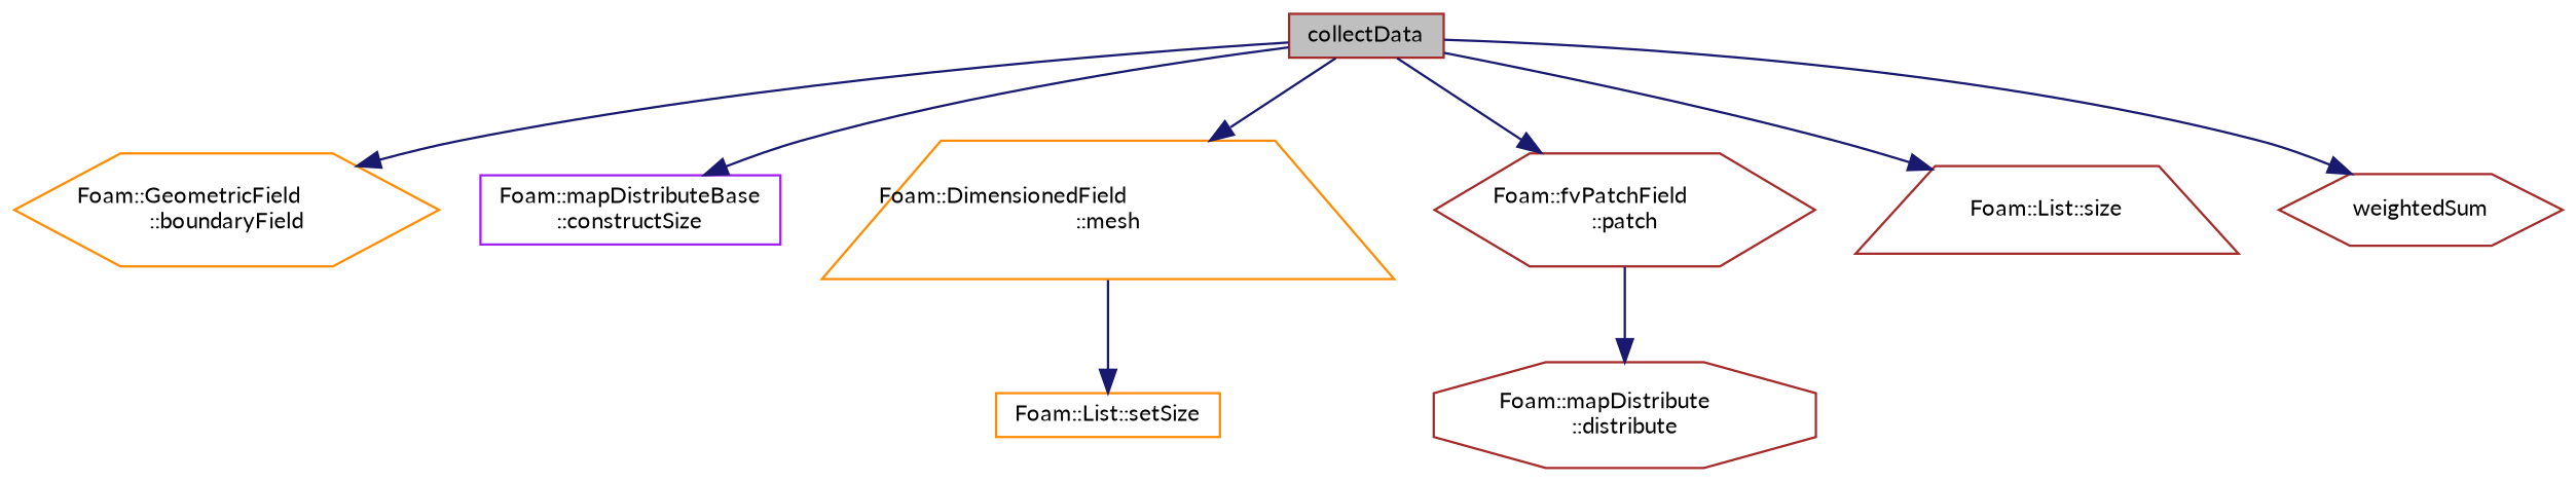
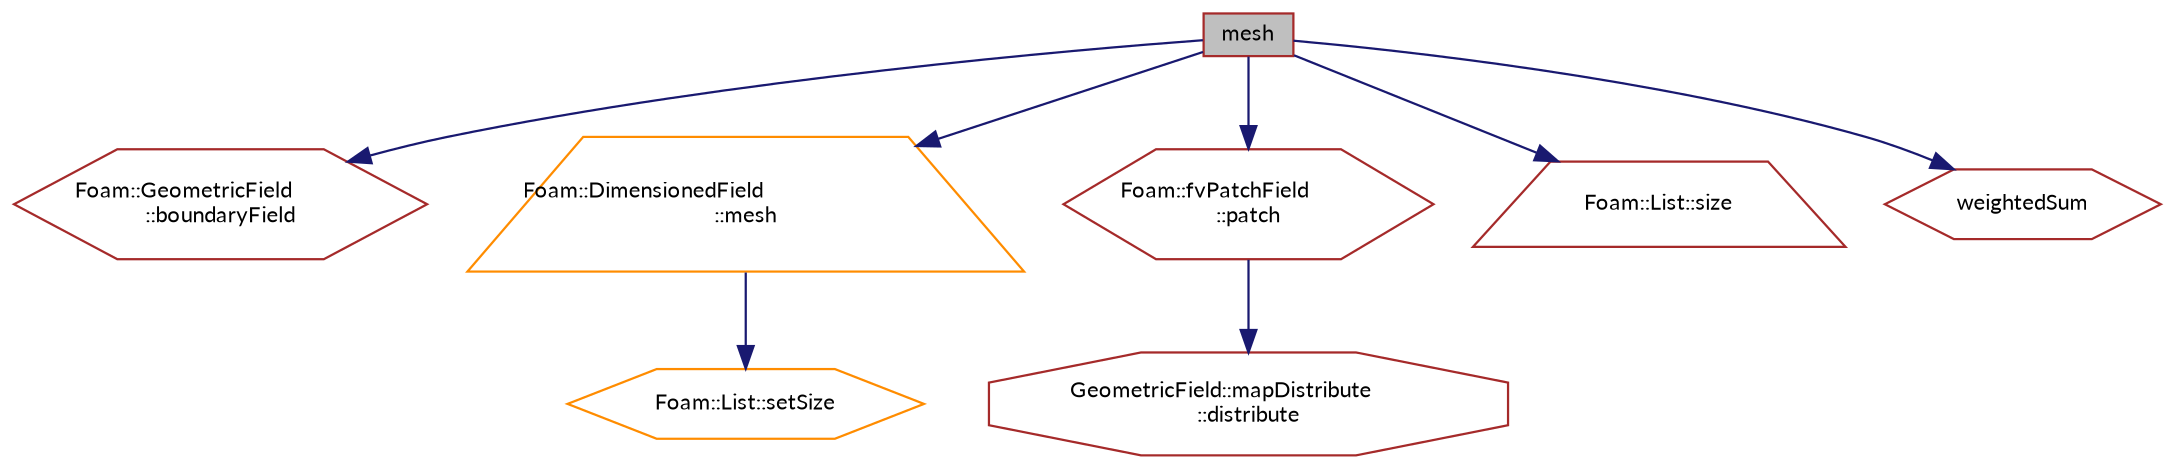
  digraph {
    fontname=Lato
    rankdir=TB
    node [color=brown fontname=Lato fontsize=10 shape=box]
    edge [color=midnightblue fontname=Lato fontsize=10 labelfontname=Helvetica labelfontsize=10 style=solid]
-   n1 [fillcolor=grey75 fontcolor=black height=0.2 label=collectData style=filled width=0.4]
-   n2 [color=darkorange height=0.2 label="Foam::GeometricField\l::boundaryField" shape=hexagon width=0.4]
-   n3 [color=purple height=0.2 label="Foam::mapDistributeBase\l::constructSize" width=0.4]
+   n1 [fillcolor=grey75 fontcolor=black height=0.2 label=mesh style=filled width=0.4]
+   n2 [height=0.2 label="Foam::GeometricField\l::boundaryField" shape=hexagon width=0.4]
    n4 [color=darkorange height=0.2 label="Foam::DimensionedField\l::mesh" shape=trapezium width=0.4]
    n5 [height=0.2 label="Foam::fvPatchField\l::patch" shape=hexagon width=0.4]
    n6 [height=0.2 label="Foam::List::size" shape=trapezium width=0.4]
    n7 [height=0.2 label=weightedSum shape=hexagon width=0.4]
-   n8 [height=0.2 label="Foam::mapDistribute\l::distribute" shape=octagon width=0.4]
-   n9 [color=darkorange height=0.2 label="Foam::List::setSize" width=0.4]
+   n8 [height=0.2 label="GeometricField::mapDistribute\l::distribute" shape=octagon width=0.4]
+   n9 [color=darkorange height=0.2 label="Foam::List::setSize" shape=hexagon width=0.4]
    n1 -> n2
-   n1 -> n3
    n1 -> n4
    n1 -> n5
    n1 -> n6
    n1 -> n7
    n4 -> n9
    n5 -> n8
  }
